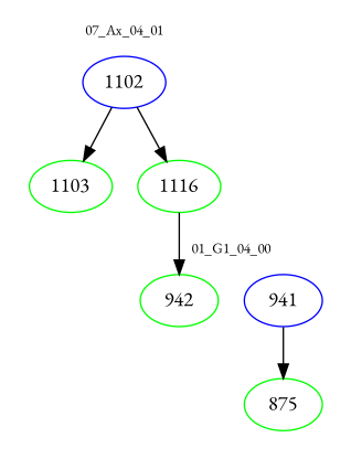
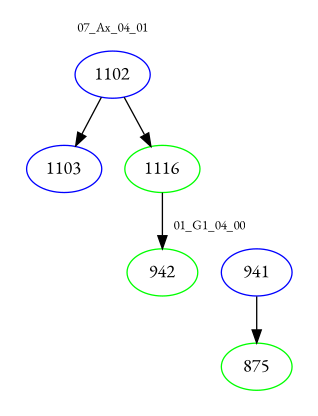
  digraph {
    fontname="EB Garamond"
    node [color=green fontname="EB Garamond"]
    edge [color=black fontname="EB Garamond"]
    n1 [color=blue label=1102]
-   n2 [label=1103]
+   n2 [color=blue label=1103]
    n3 [label=1116]
    n4 [color=blue label=941]
    n5 [label=875]
    n6 [label=942]
    subgraph cluster_1 {
      color=white
      fontsize=10
      label="07_Ax_04_01"
      n1
      n2
      n3
    }
    subgraph cluster_2 {
      color=white
      fontsize=10
      label="01_G1_04_00"
      n4
      n5
      n6
    }
    n1 -> n2
    n1 -> n3
    n3 -> n6
    n4 -> n5
  }
